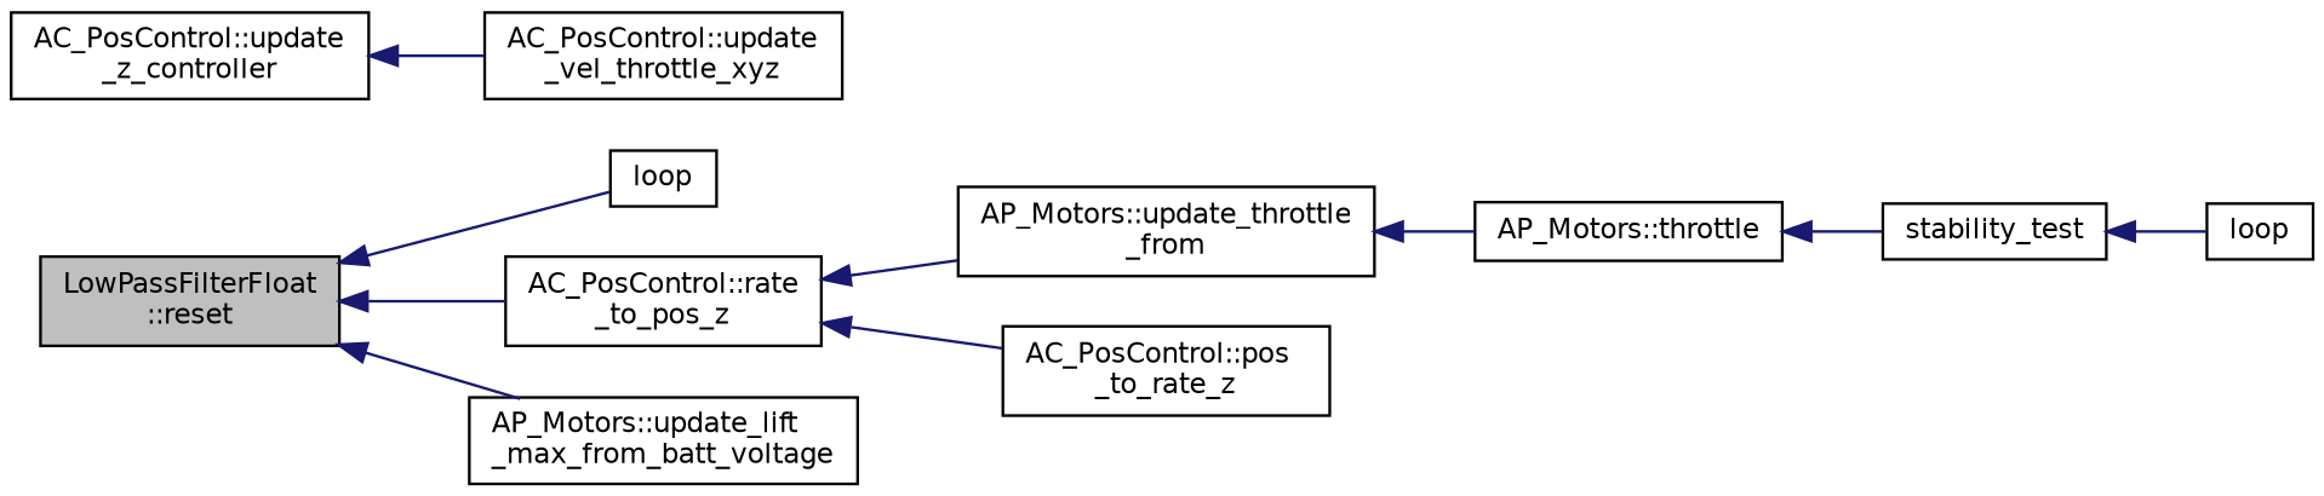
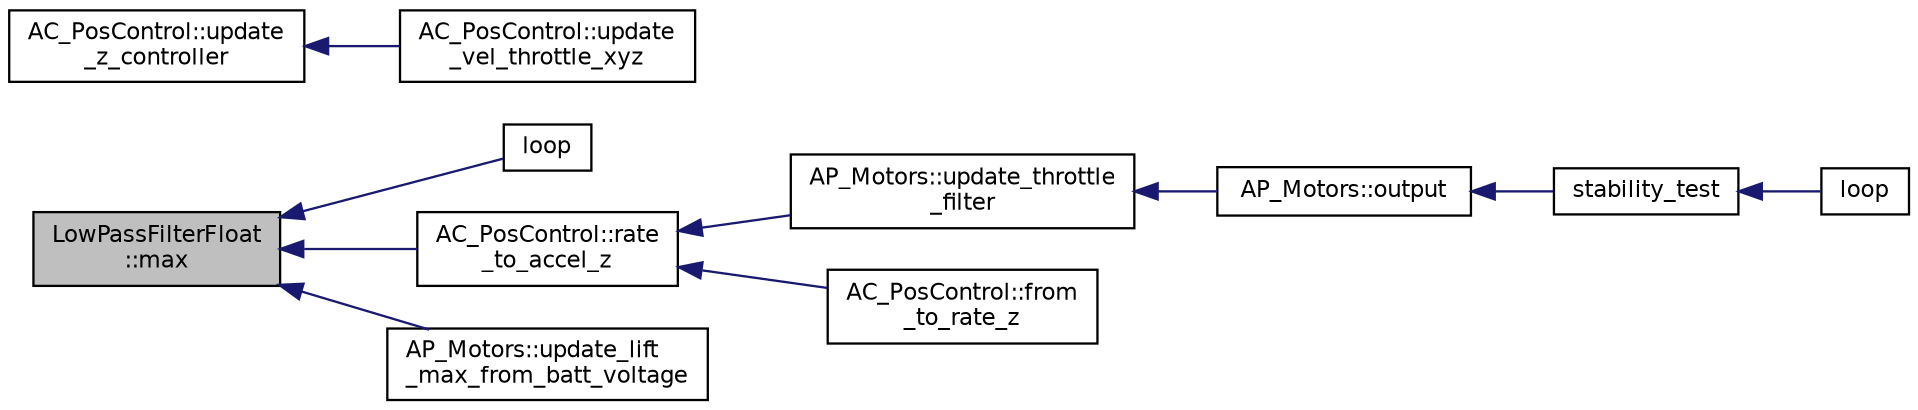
  digraph {
    rankdir=LR
    node [color=black fillcolor=white fontname=Helvetica fontsize=10 shape=record style=filled]
    edge [color=midnightblue dir=back fontname=Helvetica fontsize=10 labelfontname=Helvetica labelfontsize=10 style=solid]
-   n1 [fillcolor=grey75 fontcolor=black height=0.2 label="LowPassFilterFloat\l::reset" width=0.4]
+   n1 [fillcolor=grey75 fontcolor=black height=0.2 label="LowPassFilterFloat\l::max" width=0.4]
    n2 [height=0.2 label=loop width=0.4]
-   n3 [height=0.2 label="AC_PosControl::rate\l_to_pos_z" width=0.4]
+   n3 [height=0.2 label="AC_PosControl::rate\l_to_accel_z" width=0.4]
    n4 [height=0.2 label="AP_Motors::update_lift\l_max_from_batt_voltage" width=0.4]
-   n5 [height=0.2 label="AP_Motors::update_throttle\l_from" width=0.4]
-   n6 [height=0.2 label="AC_PosControl::pos\l_to_rate_z" width=0.4]
-   n7 [height=0.2 label="AP_Motors::throttle" width=0.4]
+   n5 [height=0.2 label="AP_Motors::update_throttle\l_filter" width=0.4]
+   n6 [height=0.2 label="AC_PosControl::from\l_to_rate_z" width=0.4]
+   n7 [height=0.2 label="AP_Motors::output" width=0.4]
    n8 [height=0.2 label="AC_PosControl::update\l_z_controller" width=0.4]
    n9 [height=0.2 label="AC_PosControl::update\l_vel_throttle_xyz" width=0.4]
    n10 [height=0.2 label=stability_test width=0.4]
    n11 [height=0.2 label=loop width=0.4]
    n1 -> n2
    n1 -> n3
    n1 -> n4
    n3 -> n5
    n3 -> n6
    n5 -> n7
    n7 -> n10
    n8 -> n9
    n10 -> n11
  }
